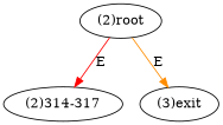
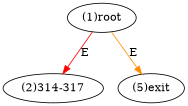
  digraph {
-   n1 [label="(2)root"]
+   n1 [label="(1)root"]
    n2 [label="(2)314-317"]
-   n3 [label="(3)exit"]
+   n3 [label="(5)exit"]
    n1 -> n2 [color=red label=E]
    n1 -> n3 [color=darkorange label=E]
  }
